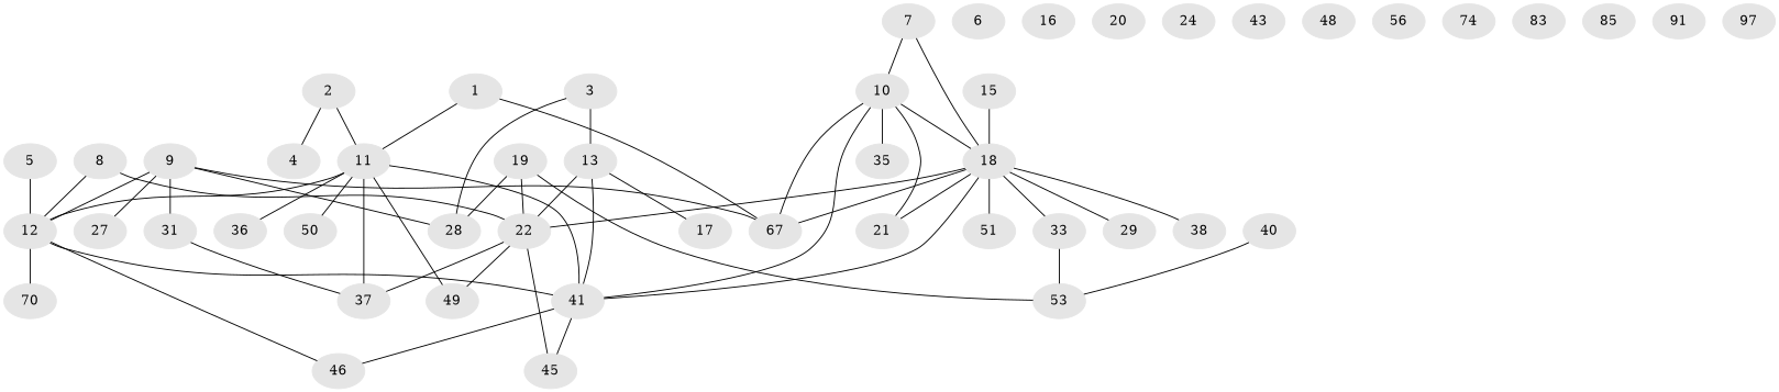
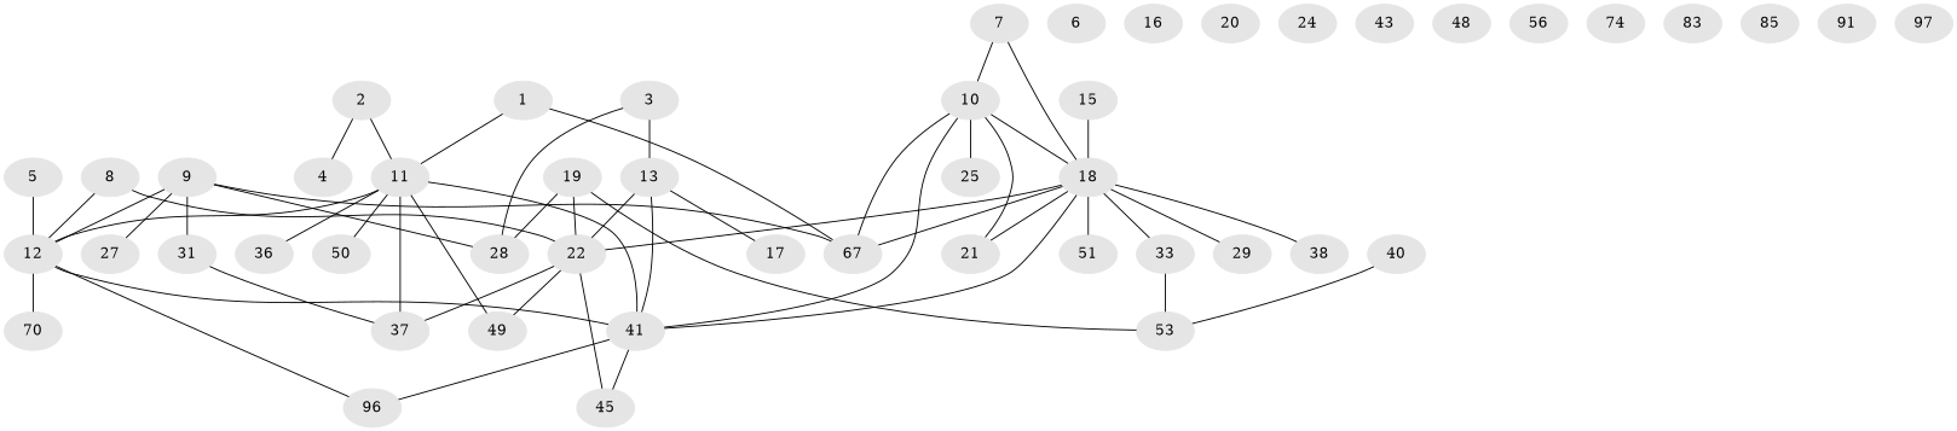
  graph {
    node [color=gray90 style=filled]
    1 [super="+26+60"]
    11 [super="+23+14"]
    67 [super="+90"]
    12 [super="+75+34+30"]
    41 [super="+98+59+61+55"]
    n6 [label=36]
    37
    49
    50
    2 [super="+35"]
    4
    28 [super="+64"]
    3
    13 [super="+87+69"]
-   46
+   46 [label=96]
    70
    5
    6
    10 [super="+86+57"]
    18 [super="+66+44+58"]
    21
-   25 [label=35]
+   25
    7
    22 [super="+73+76+62+54"]
    29
    33
    38
    51
    8 [super="+77"]
    45
    9 [super="+82+47"]
    27 [super="+36"]
    31 [super="+39+42"]
    17
    15
    16
    53 [super="+92"]
    19 [super="+81"]
    20
    24
    40 [super="+78"]
    43
    48
    56
    74
    83
    85
    91
    97
    1 -- 11
    1 -- 67
    11 -- 12
    11 -- 41
    11 -- n6
    11 -- 37
    11 -- 49
    11 -- 50
    12 -- 41
    12 -- 46
    12 -- 70
    41 -- 46
    41 -- 45
    2 -- 11
    2 -- 4
    3 -- 28
    3 -- 13 [weight=2]
    13 -- 41
    13 -- 22 [weight=2]
    13 -- 17
    5 -- 12
    10 -- 67
    10 -- 41
    10 -- 18
    10 -- 21
    10 -- 25
    18 -- 67
    18 -- 41
    18 -- 21
    18 -- 22
    18 -- 29
    18 -- 33
    18 -- 38
    18 -- 51
    7 -- 10
    7 -- 18
    22 -- 37
    22 -- 49
    22 -- 45
    33 -- 53
    8 -- 12
    8 -- 22
    9 -- 67
    9 -- 12 [weight=2]
    9 -- 28 [weight=2]
    9 -- 27
    9 -- 31
    31 -- 37
    15 -- 18
    19 -- 28
    19 -- 22
    19 -- 53
    40 -- 53
  }
